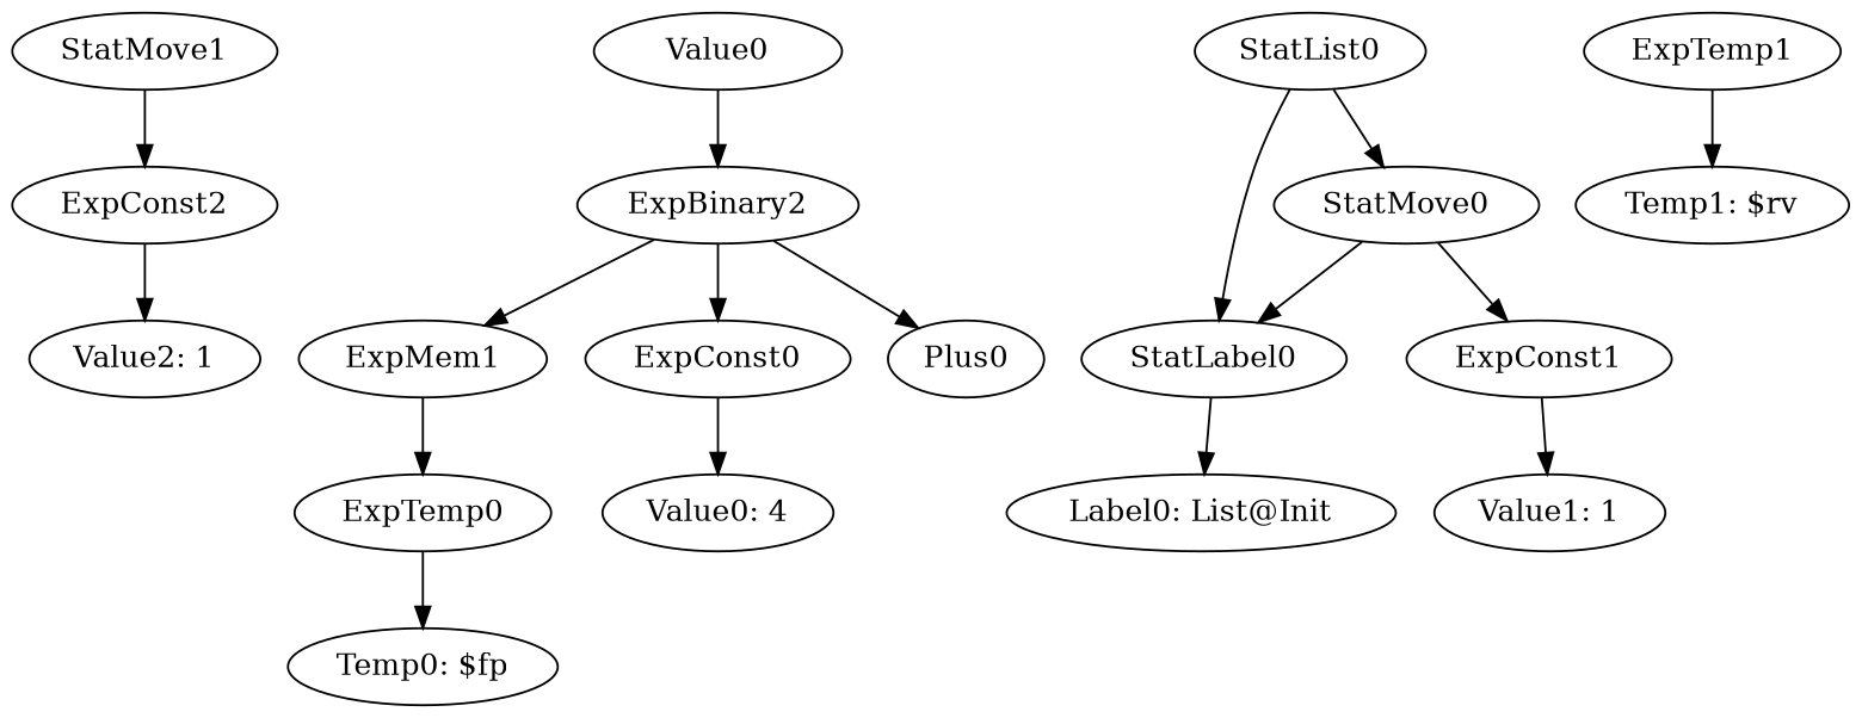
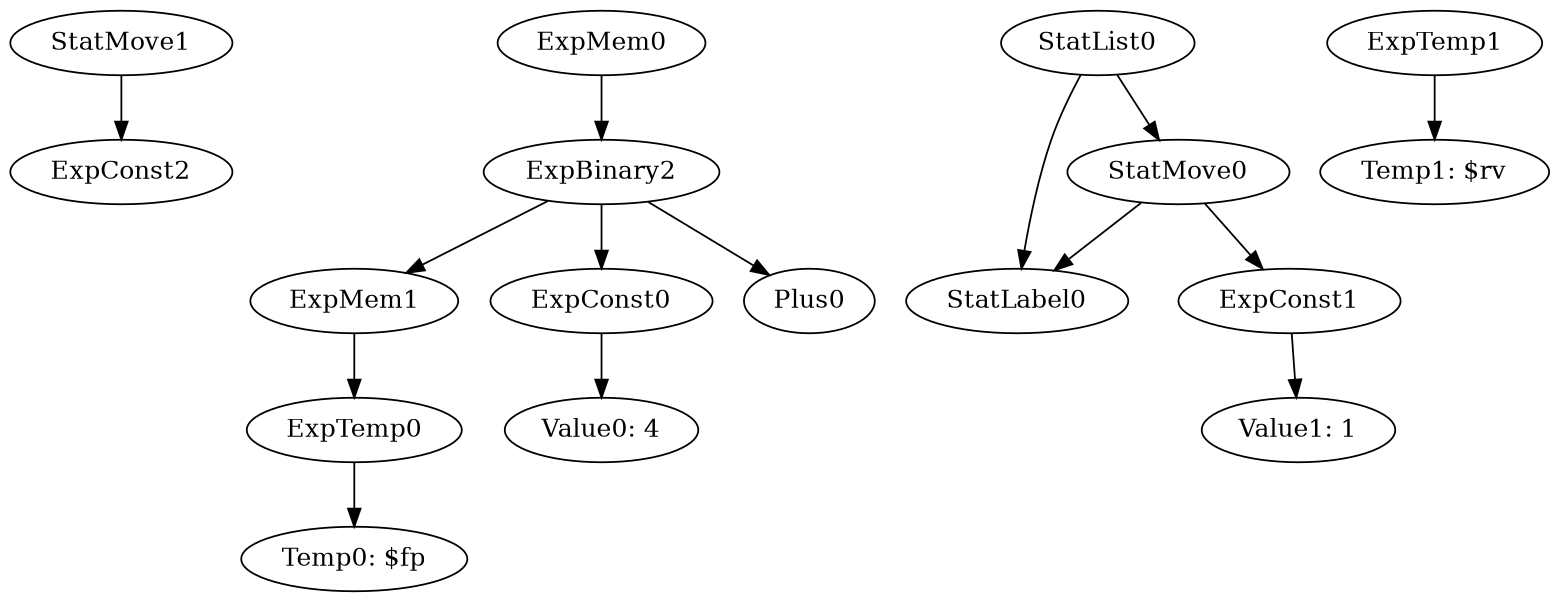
  digraph {
    ordering=out
    ExpConst2
-   "Value2: 1"
    n3 [label=ExpBinary2]
-   ExpMem0 [label=Value0]
+   ExpMem0
    ExpMem1
    ExpConst0
    Plus0
    ExpTemp0
    "Value0: 4"
    "Temp0: $fp"
    StatList0
    StatLabel0
    StatMove0
-   "Label0: List@Init"
    ExpConst1
    StatMove1
    "Value1: 1"
    ExpTemp1
    "Temp1: $rv"
-   ExpConst2 -> "Value2: 1"
    n3 -> ExpMem1
    n3 -> ExpConst0
    n3 -> Plus0
    ExpMem0 -> n3
    ExpMem1 -> ExpTemp0
    ExpConst0 -> "Value0: 4"
    ExpTemp0 -> "Temp0: $fp"
    StatList0 -> StatLabel0
    StatList0 -> StatMove0
-   StatLabel0 -> "Label0: List@Init"
    StatMove0 -> StatLabel0
    StatMove0 -> ExpConst1
    ExpConst1 -> "Value1: 1"
    StatMove1 -> ExpConst2
    ExpTemp1 -> "Temp1: $rv"
  }
